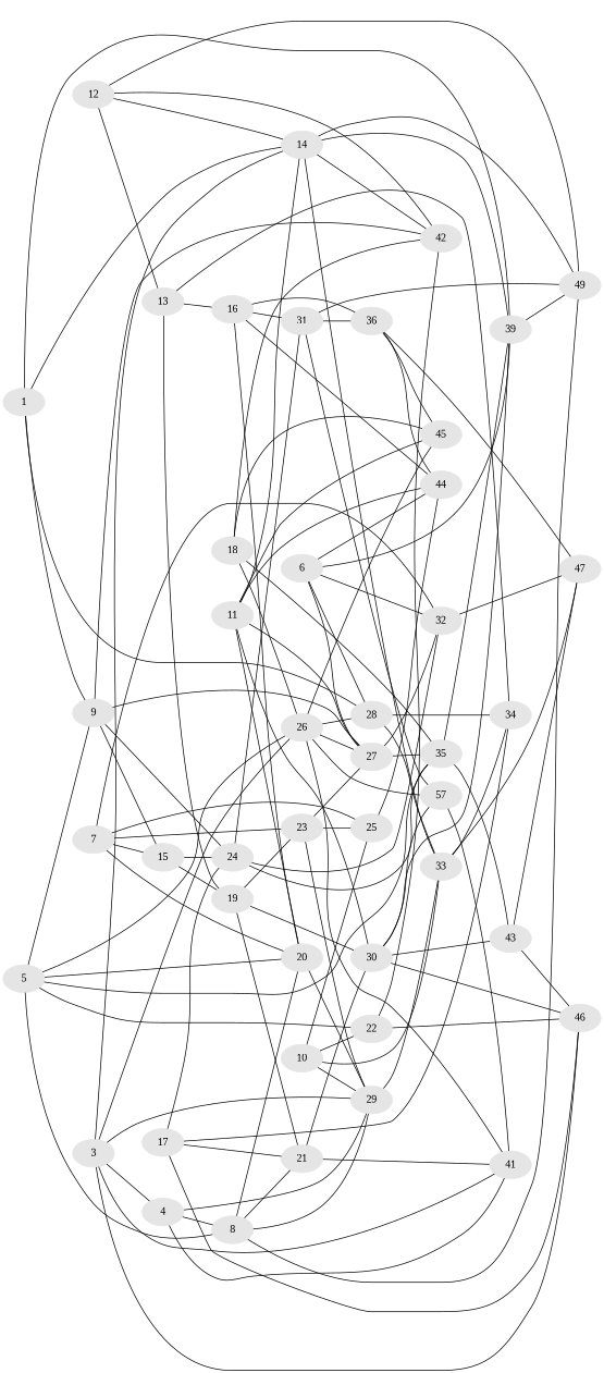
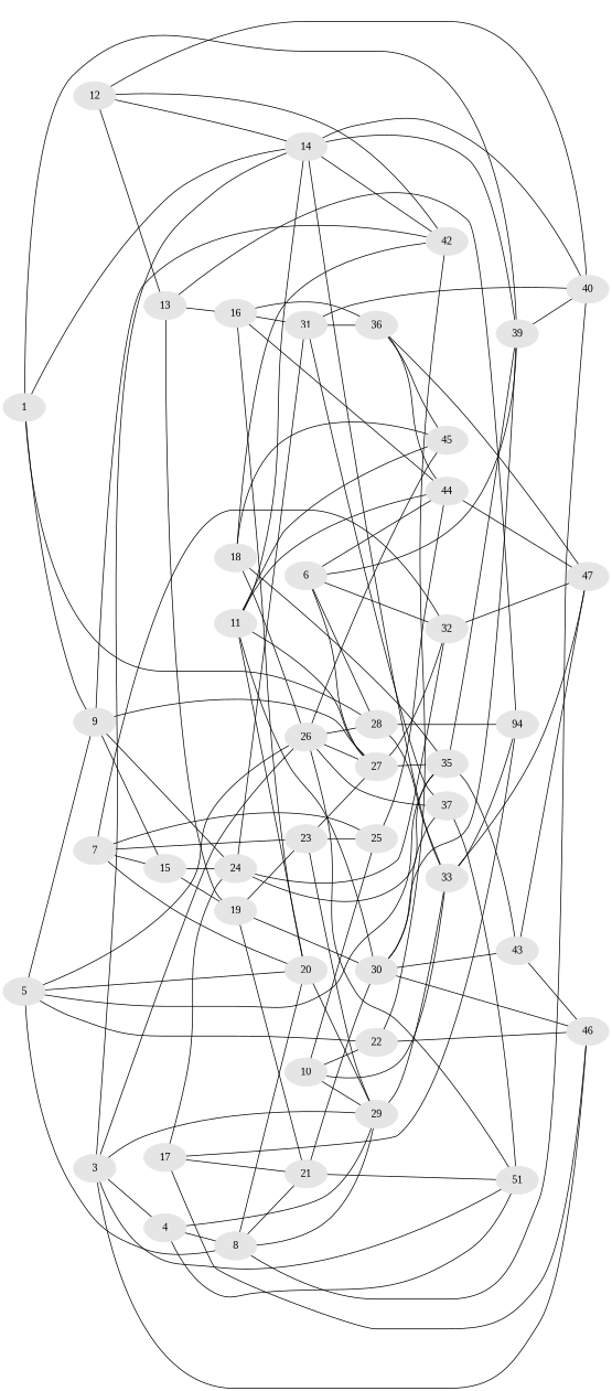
  graph {
    fontname="Liberation Serif"
    rankdir=LR
    node [color=gray90 fontname="Liberation Serif" style=filled]
    edge [fontname="Liberation Serif" weight=1.0]
    1
    9
    14
    28
    39
    27
    15
    24
    42
-   40 [label=49]
+   40
    33
-   34
+   34 [label=94]
    4
    29
-   41
+   41 [label=51]
    8
    23
    25
    30
    46
-   37 [label=57]
+   37
    43
    3
    26
    45
    20
    21
    5
    22
    35
    6
    32
    44
    47
    7
    19
    31
    10
    11
    12
    13
    16
    36
    17
    18
    1 -- 9
    1 -- 14
    1 -- 28
    1 -- 39
    9 -- 27
    9 -- 15
    9 -- 24
    9 -- 42
    14 -- 39
    14 -- 42
    14 -- 40
    14 -- 33
    28 -- 33
    28 -- 34 [weight=2.0]
    39 -- 40
    27 -- 35
    27 -- 32
    15 -- 24
    15 -- 19
    24 -- 35
    24 -- 32
    24 -- 31
    33 -- 34
    33 -- 47
    4 -- 29
    4 -- 41
    4 -- 8
    29 -- 33
    8 -- 40
    8 -- 29
    8 -- 20
    8 -- 21
    23 -- 27
    23 -- 29
    23 -- 25
    25 -- 44
    30 -- 39
    30 -- 46
    30 -- 37
    30 -- 43 [weight=2.0]
    37 -- 41
    43 -- 46 [weight=2.0]
    43 -- 47
    3 -- 14
    3 -- 4
    3 -- 29
    3 -- 41
    3 -- 46
    3 -- 26
    26 -- 28
    26 -- 27
    26 -- 41
    26 -- 37
    26 -- 45
    20 -- 29
    21 -- 41 [weight=2.0]
    21 -- 30
    5 -- 9
    5 -- 8
    5 -- 26
    5 -- 20
    5 -- 22
    5 -- 35
    22 -- 42 [weight=2.0]
    22 -- 46
    35 -- 39
    35 -- 43
    6 -- 28
    6 -- 39
    6 -- 27 [weight=2.0]
    6 -- 32
    6 -- 44
    32 -- 47
+   44 -- 47
    7 -- 15 [weight=2.0]
    7 -- 23
    7 -- 25
    7 -- 20
    7 -- 32
    19 -- 23
    19 -- 30 [weight=2.0]
    19 -- 21
    31 -- 40 [weight=2.0]
    31 -- 37
    31 -- 36
    10 -- 33
    10 -- 29 [weight=2.0]
    10 -- 25 [weight=2.0]
    10 -- 22
    11 -- 14
    11 -- 27
    11 -- 30
    11 -- 45
    11 -- 20
    11 -- 44
    12 -- 14
    12 -- 42
    12 -- 40
    12 -- 13
    13 -- 34 [weight=2.0]
    13 -- 19
    13 -- 16 [weight=2.0]
    16 -- 20
    16 -- 44
    16 -- 31
    16 -- 36
    36 -- 45
    36 -- 44
    36 -- 47 [weight=2.0]
    17 -- 24
    17 -- 34
    17 -- 46
    17 -- 21
    18 -- 42
    18 -- 26
    18 -- 45
    18 -- 35
  }
